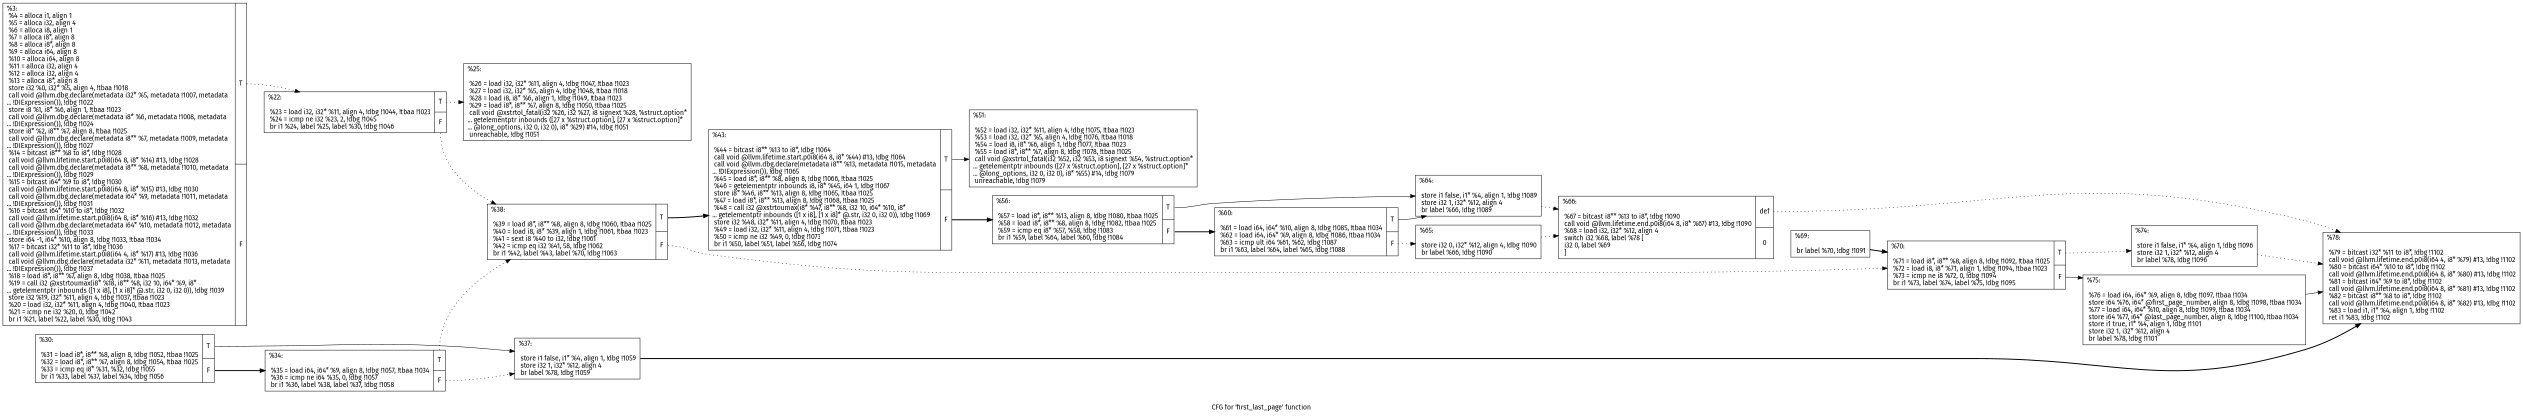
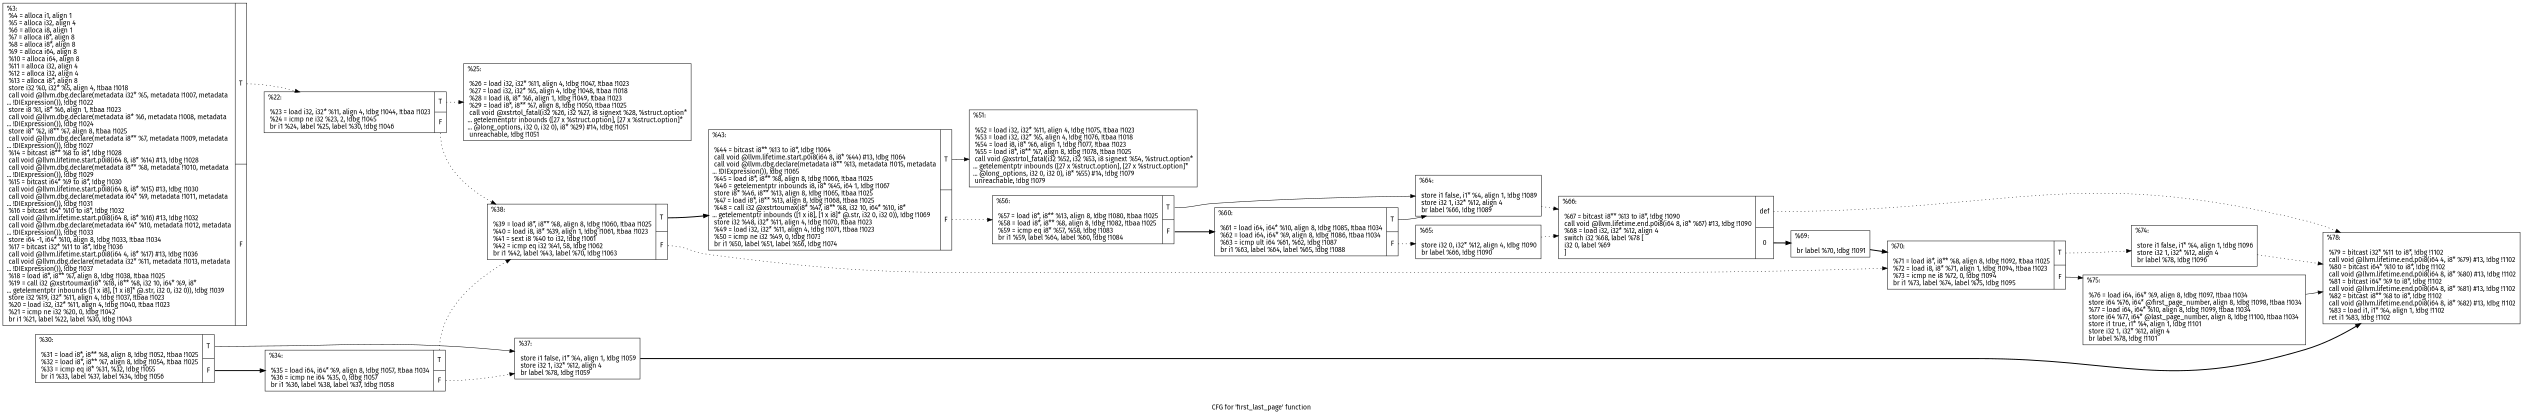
  digraph {
    fontname="Fira Sans"
    label="CFG for 'first_last_page' function"
    rankdir=LR
    node [fontname="Fira Sans" shape=record]
    edge [fontname="Fira Sans" style=dotted tailport=s0]
    n1 [label="{%3:\l  %4 = alloca i1, align 1\l  %5 = alloca i32, align 4\l  %6 = alloca i8, align 1\l  %7 = alloca i8*, align 8\l  %8 = alloca i8*, align 8\l  %9 = alloca i64, align 8\l  %10 = alloca i64, align 8\l  %11 = alloca i32, align 4\l  %12 = alloca i32, align 4\l  %13 = alloca i8*, align 8\l  store i32 %0, i32* %5, align 4, !tbaa !1018\l  call void @llvm.dbg.declare(metadata i32* %5, metadata !1007, metadata\l... !DIExpression()), !dbg !1022\l  store i8 %1, i8* %6, align 1, !tbaa !1023\l  call void @llvm.dbg.declare(metadata i8* %6, metadata !1008, metadata\l... !DIExpression()), !dbg !1024\l  store i8* %2, i8** %7, align 8, !tbaa !1025\l  call void @llvm.dbg.declare(metadata i8** %7, metadata !1009, metadata\l... !DIExpression()), !dbg !1027\l  %14 = bitcast i8** %8 to i8*, !dbg !1028\l  call void @llvm.lifetime.start.p0i8(i64 8, i8* %14) #13, !dbg !1028\l  call void @llvm.dbg.declare(metadata i8** %8, metadata !1010, metadata\l... !DIExpression()), !dbg !1029\l  %15 = bitcast i64* %9 to i8*, !dbg !1030\l  call void @llvm.lifetime.start.p0i8(i64 8, i8* %15) #13, !dbg !1030\l  call void @llvm.dbg.declare(metadata i64* %9, metadata !1011, metadata\l... !DIExpression()), !dbg !1031\l  %16 = bitcast i64* %10 to i8*, !dbg !1032\l  call void @llvm.lifetime.start.p0i8(i64 8, i8* %16) #13, !dbg !1032\l  call void @llvm.dbg.declare(metadata i64* %10, metadata !1012, metadata\l... !DIExpression()), !dbg !1033\l  store i64 -1, i64* %10, align 8, !dbg !1033, !tbaa !1034\l  %17 = bitcast i32* %11 to i8*, !dbg !1036\l  call void @llvm.lifetime.start.p0i8(i64 4, i8* %17) #13, !dbg !1036\l  call void @llvm.dbg.declare(metadata i32* %11, metadata !1013, metadata\l... !DIExpression()), !dbg !1037\l  %18 = load i8*, i8** %7, align 8, !dbg !1038, !tbaa !1025\l  %19 = call i32 @xstrtoumax(i8* %18, i8** %8, i32 10, i64* %9, i8*\l... getelementptr inbounds ([1 x i8], [1 x i8]* @.str, i32 0, i32 0)), !dbg !1039\l  store i32 %19, i32* %11, align 4, !dbg !1037, !tbaa !1023\l  %20 = load i32, i32* %11, align 4, !dbg !1040, !tbaa !1023\l  %21 = icmp ne i32 %20, 0, !dbg !1042\l  br i1 %21, label %22, label %30, !dbg !1043\l|{<s0>T|<s1>F}}"]
    n2 [label="{%22:\l\l  %23 = load i32, i32* %11, align 4, !dbg !1044, !tbaa !1023\l  %24 = icmp ne i32 %23, 2, !dbg !1045\l  br i1 %24, label %25, label %30, !dbg !1046\l|{<s0>T|<s1>F}}"]
    n3 [label="{%25:\l\l  %26 = load i32, i32* %11, align 4, !dbg !1047, !tbaa !1023\l  %27 = load i32, i32* %5, align 4, !dbg !1048, !tbaa !1018\l  %28 = load i8, i8* %6, align 1, !dbg !1049, !tbaa !1023\l  %29 = load i8*, i8** %7, align 8, !dbg !1050, !tbaa !1025\l  call void @xstrtol_fatal(i32 %26, i32 %27, i8 signext %28, %struct.option*\l... getelementptr inbounds ([27 x %struct.option], [27 x %struct.option]*\l... @long_options, i32 0, i32 0), i8* %29) #14, !dbg !1051\l  unreachable, !dbg !1051\l}"]
    n4 [label="{%38:\l\l  %39 = load i8*, i8** %8, align 8, !dbg !1060, !tbaa !1025\l  %40 = load i8, i8* %39, align 1, !dbg !1061, !tbaa !1023\l  %41 = sext i8 %40 to i32, !dbg !1061\l  %42 = icmp eq i32 %41, 58, !dbg !1062\l  br i1 %42, label %43, label %70, !dbg !1063\l|{<s0>T|<s1>F}}"]
    n5 [label="{%30:\l\l  %31 = load i8*, i8** %8, align 8, !dbg !1052, !tbaa !1025\l  %32 = load i8*, i8** %7, align 8, !dbg !1054, !tbaa !1025\l  %33 = icmp eq i8* %31, %32, !dbg !1055\l  br i1 %33, label %37, label %34, !dbg !1056\l|{<s0>T|<s1>F}}"]
    n6 [label="{%37:\l\l  store i1 false, i1* %4, align 1, !dbg !1059\l  store i32 1, i32* %12, align 4\l  br label %78, !dbg !1059\l}"]
    n7 [label="{%34:\l\l  %35 = load i64, i64* %9, align 8, !dbg !1057, !tbaa !1034\l  %36 = icmp ne i64 %35, 0, !dbg !1057\l  br i1 %36, label %38, label %37, !dbg !1058\l|{<s0>T|<s1>F}}"]
    n8 [label="{%78:\l\l  %79 = bitcast i32* %11 to i8*, !dbg !1102\l  call void @llvm.lifetime.end.p0i8(i64 4, i8* %79) #13, !dbg !1102\l  %80 = bitcast i64* %10 to i8*, !dbg !1102\l  call void @llvm.lifetime.end.p0i8(i64 8, i8* %80) #13, !dbg !1102\l  %81 = bitcast i64* %9 to i8*, !dbg !1102\l  call void @llvm.lifetime.end.p0i8(i64 8, i8* %81) #13, !dbg !1102\l  %82 = bitcast i8** %8 to i8*, !dbg !1102\l  call void @llvm.lifetime.end.p0i8(i64 8, i8* %82) #13, !dbg !1102\l  %83 = load i1, i1* %4, align 1, !dbg !1102\l  ret i1 %83, !dbg !1102\l}"]
    n9 [label="{%43:\l\l  %44 = bitcast i8** %13 to i8*, !dbg !1064\l  call void @llvm.lifetime.start.p0i8(i64 8, i8* %44) #13, !dbg !1064\l  call void @llvm.dbg.declare(metadata i8** %13, metadata !1015, metadata\l... !DIExpression()), !dbg !1065\l  %45 = load i8*, i8** %8, align 8, !dbg !1066, !tbaa !1025\l  %46 = getelementptr inbounds i8, i8* %45, i64 1, !dbg !1067\l  store i8* %46, i8** %13, align 8, !dbg !1065, !tbaa !1025\l  %47 = load i8*, i8** %13, align 8, !dbg !1068, !tbaa !1025\l  %48 = call i32 @xstrtoumax(i8* %47, i8** %8, i32 10, i64* %10, i8*\l... getelementptr inbounds ([1 x i8], [1 x i8]* @.str, i32 0, i32 0)), !dbg !1069\l  store i32 %48, i32* %11, align 4, !dbg !1070, !tbaa !1023\l  %49 = load i32, i32* %11, align 4, !dbg !1071, !tbaa !1023\l  %50 = icmp ne i32 %49, 0, !dbg !1073\l  br i1 %50, label %51, label %56, !dbg !1074\l|{<s0>T|<s1>F}}"]
    n10 [label="{%70:\l\l  %71 = load i8*, i8** %8, align 8, !dbg !1092, !tbaa !1025\l  %72 = load i8, i8* %71, align 1, !dbg !1094, !tbaa !1023\l  %73 = icmp ne i8 %72, 0, !dbg !1094\l  br i1 %73, label %74, label %75, !dbg !1095\l|{<s0>T|<s1>F}}"]
    n11 [label="{%51:\l\l  %52 = load i32, i32* %11, align 4, !dbg !1075, !tbaa !1023\l  %53 = load i32, i32* %5, align 4, !dbg !1076, !tbaa !1018\l  %54 = load i8, i8* %6, align 1, !dbg !1077, !tbaa !1023\l  %55 = load i8*, i8** %7, align 8, !dbg !1078, !tbaa !1025\l  call void @xstrtol_fatal(i32 %52, i32 %53, i8 signext %54, %struct.option*\l... getelementptr inbounds ([27 x %struct.option], [27 x %struct.option]*\l... @long_options, i32 0, i32 0), i8* %55) #14, !dbg !1079\l  unreachable, !dbg !1079\l}"]
    n12 [label="{%56:\l\l  %57 = load i8*, i8** %13, align 8, !dbg !1080, !tbaa !1025\l  %58 = load i8*, i8** %8, align 8, !dbg !1082, !tbaa !1025\l  %59 = icmp eq i8* %57, %58, !dbg !1083\l  br i1 %59, label %64, label %60, !dbg !1084\l|{<s0>T|<s1>F}}"]
    n13 [label="{%74:\l\l  store i1 false, i1* %4, align 1, !dbg !1096\l  store i32 1, i32* %12, align 4\l  br label %78, !dbg !1096\l}"]
    n14 [label="{%75:\l\l  %76 = load i64, i64* %9, align 8, !dbg !1097, !tbaa !1034\l  store i64 %76, i64* @first_page_number, align 8, !dbg !1098, !tbaa !1034\l  %77 = load i64, i64* %10, align 8, !dbg !1099, !tbaa !1034\l  store i64 %77, i64* @last_page_number, align 8, !dbg !1100, !tbaa !1034\l  store i1 true, i1* %4, align 1, !dbg !1101\l  store i32 1, i32* %12, align 4\l  br label %78, !dbg !1101\l}"]
    n15 [label="{%64:\l\l  store i1 false, i1* %4, align 1, !dbg !1089\l  store i32 1, i32* %12, align 4\l  br label %66, !dbg !1089\l}"]
    n16 [label="{%60:\l\l  %61 = load i64, i64* %10, align 8, !dbg !1085, !tbaa !1034\l  %62 = load i64, i64* %9, align 8, !dbg !1086, !tbaa !1034\l  %63 = icmp ult i64 %61, %62, !dbg !1087\l  br i1 %63, label %64, label %65, !dbg !1088\l|{<s0>T|<s1>F}}"]
    n17 [label="{%66:\l\l  %67 = bitcast i8** %13 to i8*, !dbg !1090\l  call void @llvm.lifetime.end.p0i8(i64 8, i8* %67) #13, !dbg !1090\l  %68 = load i32, i32* %12, align 4\l  switch i32 %68, label %78 [\l    i32 0, label %69\l  ]\l|{<s0>def|<s1>0}}"]
    n18 [label="{%65:\l\l  store i32 0, i32* %12, align 4, !dbg !1090\l  br label %66, !dbg !1090\l}"]
    n19 [label="{%69:\l\l  br label %70, !dbg !1091\l}"]
    n1 -> n2
    n2 -> n3
    n2 -> n4 [tailport=s1]
    n4 -> n9 [style=bold]
    n4 -> n10 [tailport=s1]
    n5 -> n6 [style=solid]
    n5 -> n7 [style=bold tailport=s1]
    n6 -> n8 [style=bold]
    n7 -> n4
    n7 -> n6 [tailport=s1]
    n9 -> n11 [style=solid]
-   n9 -> n12 [style=bold tailport=s1]
+   n9 -> n12 [tailport=s1]
    n10 -> n13
    n10 -> n14 [style=solid tailport=s1]
    n12 -> n15 [style=solid]
    n12 -> n16 [style=bold tailport=s1]
    n13 -> n8
    n14 -> n8 [style=solid]
    n15 -> n17
    n16 -> n15 [style=solid]
    n16 -> n18 [tailport=s1]
    n17 -> n8
+   n17 -> n19 [style=bold tailport=s1]
    n18 -> n17
    n19 -> n10 [style=bold]
  }
